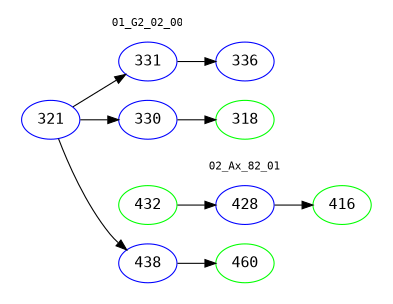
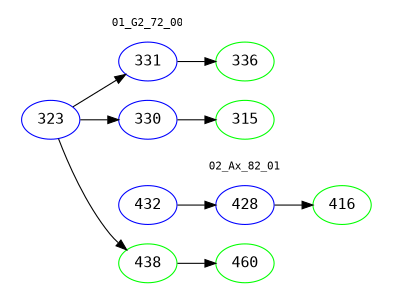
  digraph {
    fontname="DejaVu Sans Mono"
    rankdir=LR
    node [color=blue fontname="DejaVu Sans Mono"]
    edge [color=black fontname="DejaVu Sans Mono"]
-   n1 [color=green label=432]
+   n1 [label=432]
    n2 [label=428]
-   n3 [label=438]
+   n3 [color=green label=438]
    n4 [color=green label=416]
    n5 [color=green label=460]
-   n6 [label=321]
+   n6 [label=323]
    n7 [label=330]
    n8 [label=331]
-   n9 [color=green label=318]
-   n10 [label=336]
+   n9 [color=green label=315]
+   n10 [color=green label=336]
    subgraph cluster_1 {
      color=white
      fontsize=10
      label="02_Ax_82_01"
      n1
      n2
      n3
      n4
      n5
    }
    subgraph cluster_2 {
      color=white
      fontsize=10
-     label="01_G2_02_00"
+     label="01_G2_72_00"
      n6
      n7
      n8
      n9
      n10
    }
    n1 -> n2
    n2 -> n4
    n3 -> n5
    n6 -> n3
    n6 -> n7
    n6 -> n8
    n7 -> n9
    n8 -> n10
  }
